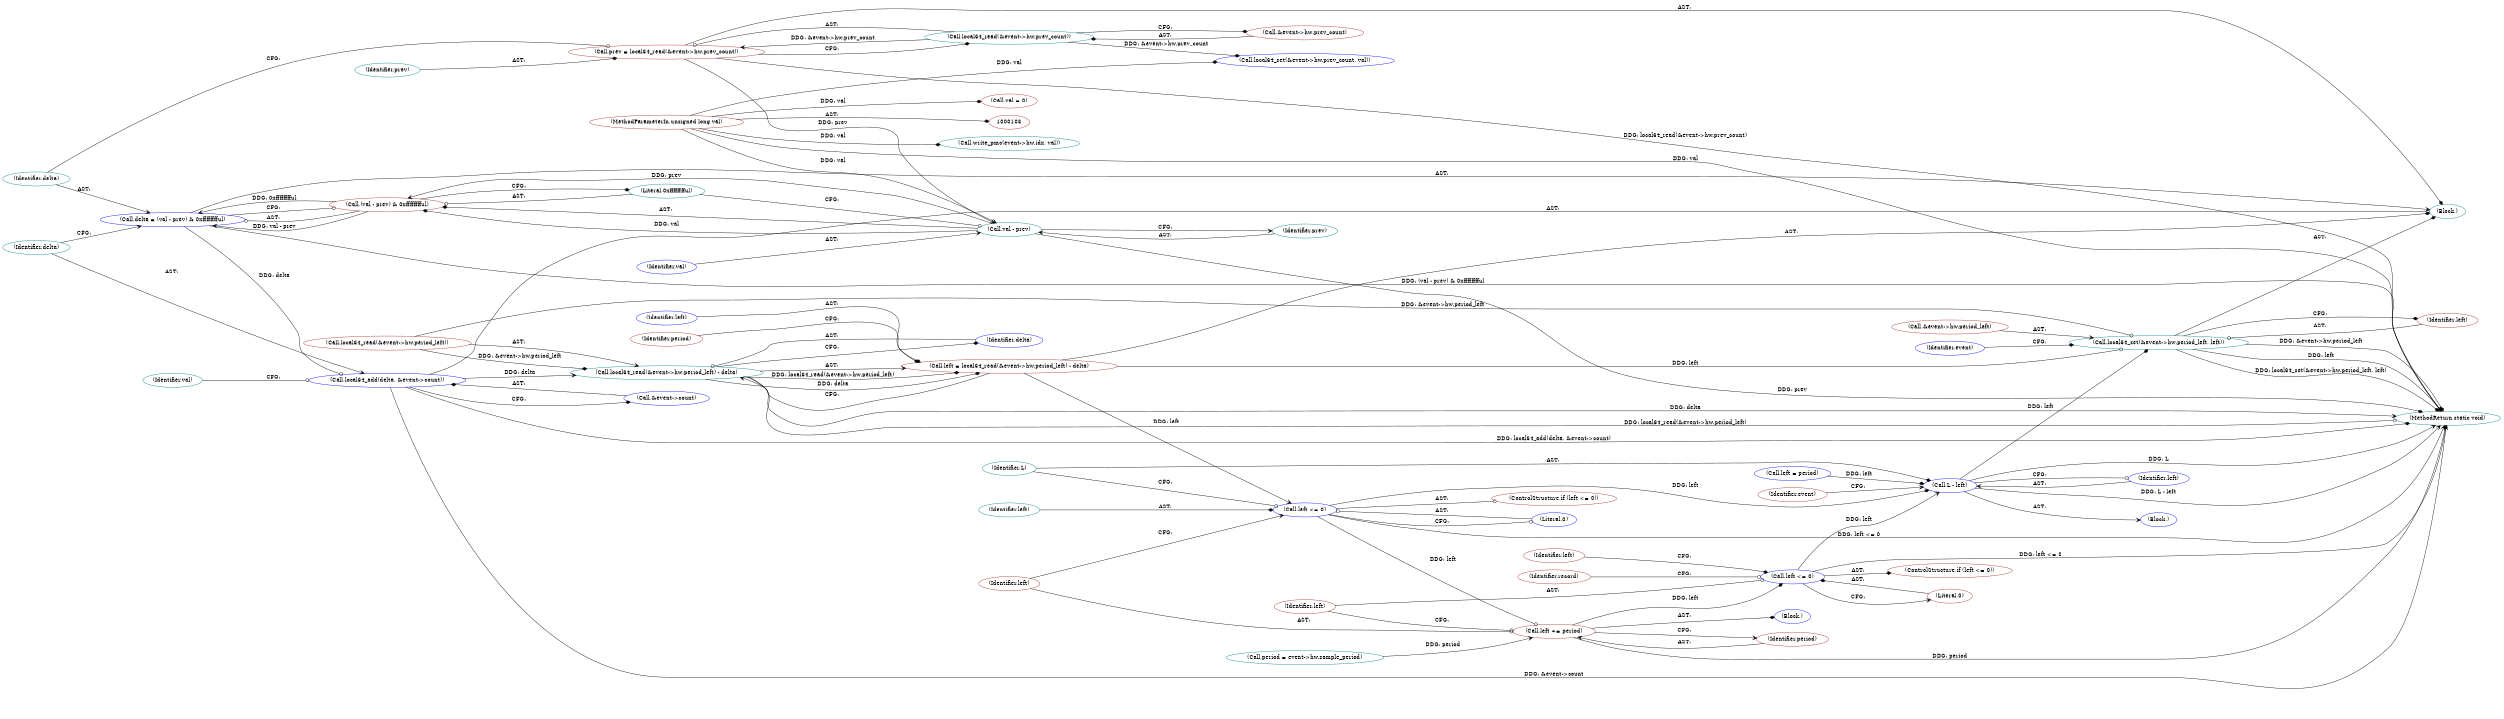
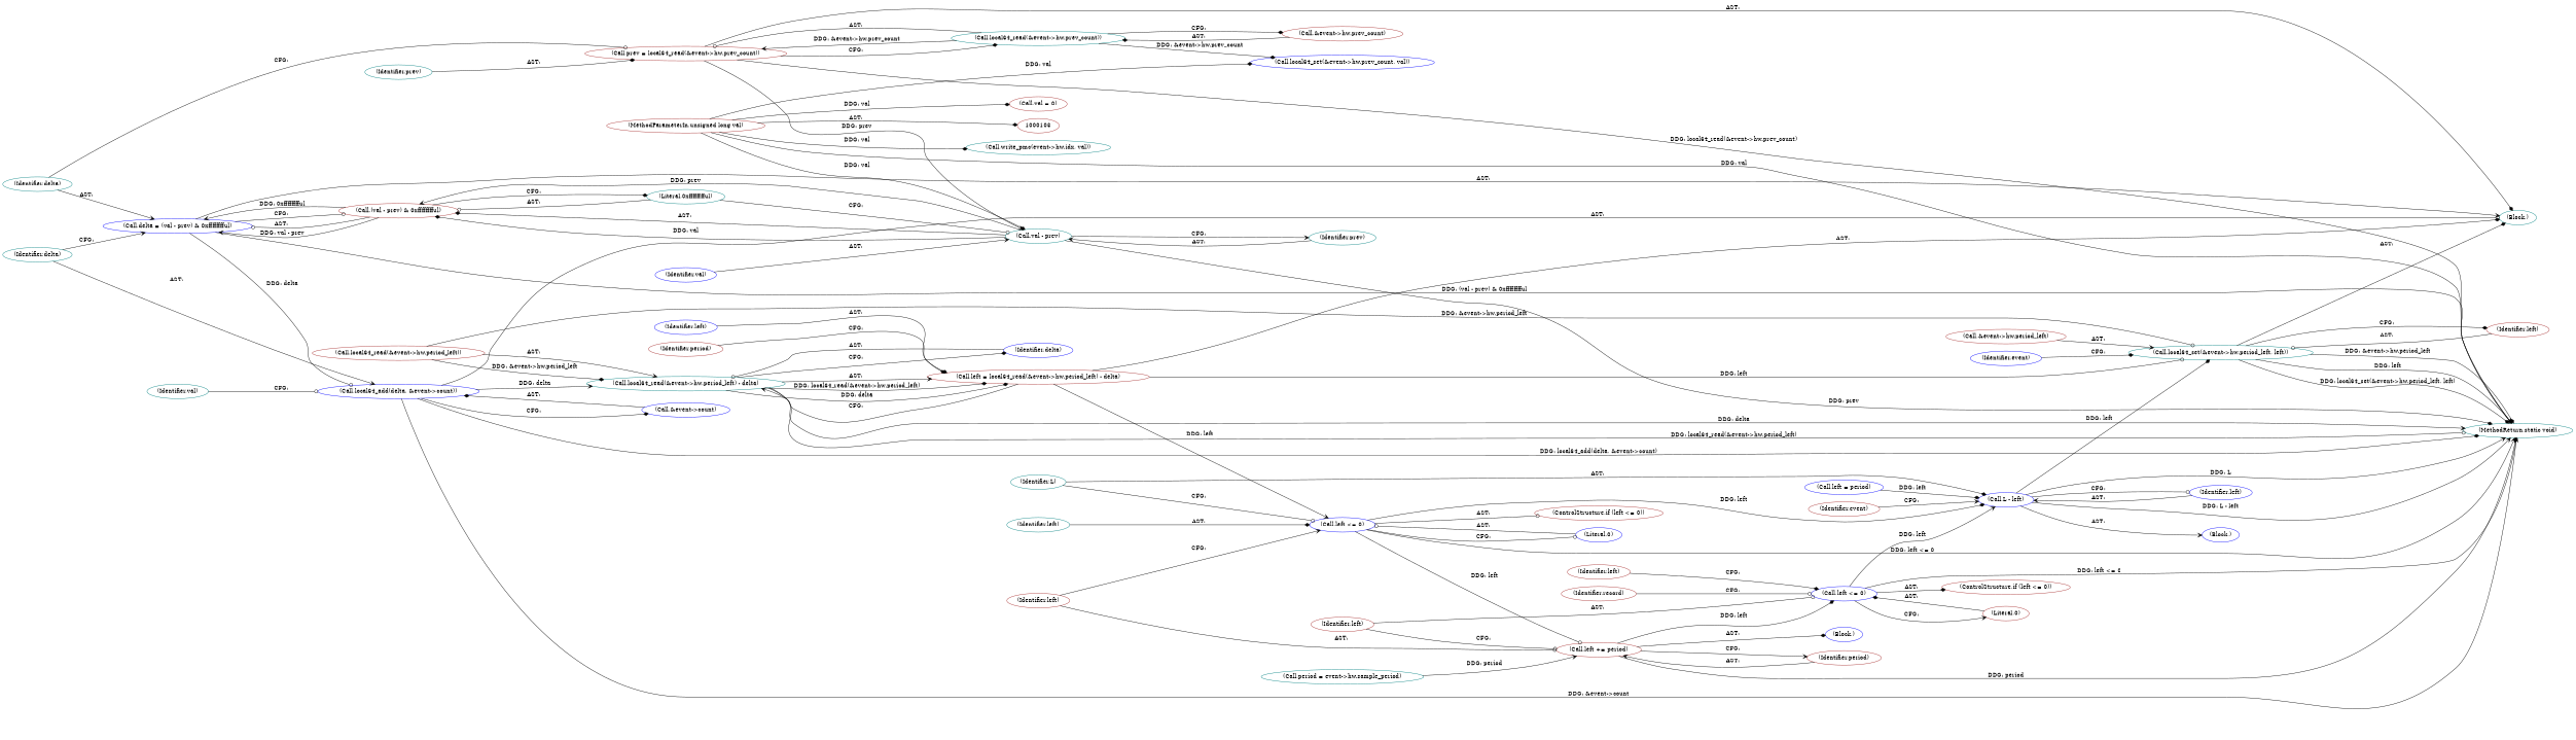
  digraph {
    rankdir=LR
    node [color=brown]
    edge [arrowhead=diamond]
    n1 [color=blue label="(Call,delta = (val - prev) & 0xfffffffful)"]
    n2 [label="(Call,(val - prev) & 0xfffffffful)"]
    n3 [color=blue label="(Call,local64_add(delta, &event->count))"]
    n4 [color=teal label="(MethodReturn,static void)"]
    n5 [color=teal label="(Block,)"]
    n6 [color=teal label="(Literal,0xfffffffful)"]
    n7 [color=teal label="(Call,local64_read(&event->hw.period_left) - delta)"]
    n8 [color=blue label="(Call,&event->count)"]
    n9 [color=teal label="(Call,val - prev)"]
    n10 [color=teal label="(Identifier,prev)"]
    n11 [label="(MethodParameterIn,unsigned long val)"]
    n12 [color=teal label="(Call,write_pmc(event->hw.idx, val))"]
    n13 [color=blue label="(Call,local64_set(&event->hw.prev_count, val))"]
    n14 [label="(Call,val = 0)"]
    1000103
    n16 [label="(Call,prev = local64_read(&event->hw.prev_count))"]
    n17 [color=teal label="(Call,local64_read(&event->hw.prev_count))"]
    n18 [label="(Call,&event->hw.prev_count)"]
    n19 [label="(Call,left = local64_read(&event->hw.period_left) - delta)"]
    n20 [color=blue label="(Identifier,delta)"]
    n21 [color=blue label="(Call,left <= 0)"]
    n22 [color=teal label="(Call,local64_set(&event->hw.period_left, left))"]
    n23 [label="(Call,left += period)"]
    n24 [color=blue label="(Call,L - left)"]
    n25 [color=blue label="(Literal,0)"]
    n26 [label="(ControlStructure,if (left <= 0))"]
    n27 [label="(Identifier,left)"]
    n28 [color=blue label="(Call,left <= 0)"]
    n29 [label="(Identifier,period)"]
    n30 [color=blue label="(Block,)"]
    n31 [color=blue label="(Block,)"]
    n32 [color=blue label="(Identifier,left)"]
    n33 [label="(Literal,0)"]
    n34 [label="(ControlStructure,if (left <= 0))"]
    n35 [label="(Identifier,left)"]
    n36 [color=teal label="(Call,period = event->hw.sample_period)"]
    n37 [color=teal label="(Identifier,val)"]
    n38 [color=blue label="(Identifier,event)"]
    n39 [color=teal label="(Identifier,delta)"]
    n40 [color=blue label="(Identifier,left)"]
    n41 [color=teal label="(Identifier,prev)"]
    n42 [color=blue label="(Call,left = period)"]
    n43 [color=teal label="(Identifier,delta)"]
    n44 [label="(Call,local64_read(&event->hw.period_left))"]
    n45 [label="(Call,&event->hw.period_left)"]
    n46 [label="(Identifier,left)"]
    n47 [label="(Identifier,record)"]
    n48 [label="(Identifier,left)"]
    n49 [label="(Identifier,event)"]
    n50 [color=teal label="(Identifier,left)"]
    n51 [label="(Identifier,period)"]
    n52 [color=teal label="(Identifier,L)"]
    n53 [color=blue label="(Identifier,val)"]
    n1 -> n2 [arrowhead=odot label="CFG: "]
    n1 -> n3 [arrowhead=odot label="DDG: delta"]
    n1 -> n4 [label="DDG: (val - prev) & 0xfffffffful"]
    n1 -> n5 [arrowhead=vee label="AST: "]
    n2 -> n1 [arrowhead=odot label="AST: "]
    n2 -> n1 [arrowhead=vee label="DDG: val - prev"]
    n2 -> n1 [arrowhead=vee label="DDG: 0xfffffffful"]
    n2 -> n6 [label="CFG: "]
    n3 -> n4 [label="DDG: local64_add(delta, &event->count)"]
    n3 -> n4 [arrowhead=vee label="DDG: &event->count"]
    n3 -> n5 [arrowhead=odot label="AST: "]
    n3 -> n7 [arrowhead=vee label="DDG: delta"]
    n3 -> n8 [label="CFG: "]
    n6 -> n2 [arrowhead=odot label="AST: "]
    n6 -> n9 [arrowhead=odot label="CFG: "]
    n7 -> n4 [arrowhead=odot label="DDG: local64_read(&event->hw.period_left)"]
    n7 -> n4 [arrowhead=vee label="DDG: delta"]
    n7 -> n19 [arrowhead=vee label="AST: "]
    n7 -> n19 [label="DDG: local64_read(&event->hw.period_left)"]
    n7 -> n19 [label="DDG: delta"]
    n7 -> n20 [label="CFG: "]
    n8 -> n3 [label="AST: "]
    n9 -> n2 [label="AST: "]
    n9 -> n2 [label="DDG: val"]
    n9 -> n2 [arrowhead=vee label="DDG: prev"]
    n9 -> n4 [label="DDG: prev"]
    n9 -> n10 [arrowhead=vee label="CFG: "]
    n10 -> n9 [arrowhead=vee label="AST: "]
    n11 -> n4 [arrowhead=vee label="DDG: val"]
-   n11 -> n9 [arrowhead=vee label="DDG: val"]
+   n11 -> n9 [label="DDG: val"]
    n11 -> n12 [label="DDG: val"]
    n11 -> n13 [label="DDG: val"]
    n11 -> n14 [label="DDG: val"]
    n11 -> 1000103 [label="AST: "]
    n16 -> n4 [arrowhead=odot label="DDG: local64_read(&event->hw.prev_count)"]
    n16 -> n5 [label="AST: "]
    n16 -> n9 [arrowhead=vee label="DDG: prev"]
    n16 -> n17 [label="CFG: "]
    n17 -> n13 [label="DDG: &event->hw.prev_count"]
    n17 -> n16 [arrowhead=odot label="AST: "]
    n17 -> n16 [arrowhead=vee label="DDG: &event->hw.prev_count"]
    n17 -> n18 [label="CFG: "]
    n18 -> n17 [label="AST: "]
    n19 -> n5 [label="AST: "]
    n19 -> n7 [arrowhead=vee label="CFG: "]
    n19 -> n21 [arrowhead=vee label="DDG: left"]
    n19 -> n22 [arrowhead=odot label="DDG: left"]
    n20 -> n7 [arrowhead=odot label="AST: "]
    n21 -> n4 [arrowhead=vee label="DDG: left <= 0"]
    n21 -> n23 [arrowhead=odot label="DDG: left"]
    n21 -> n24 [label="DDG: left"]
    n21 -> n25 [arrowhead=odot label="CFG: "]
    n21 -> n26 [arrowhead=odot label="AST: "]
    n22 -> n4 [label="DDG: &event->hw.period_left"]
    n22 -> n4 [arrowhead=vee label="DDG: left"]
    n22 -> n4 [label="DDG: local64_set(&event->hw.period_left, left)"]
    n22 -> n5 [label="AST: "]
    n22 -> n27 [label="CFG: "]
    n23 -> n4 [label="DDG: period"]
    n23 -> n28 [label="DDG: left"]
    n23 -> n29 [arrowhead=vee label="CFG: "]
    n23 -> n30 [label="AST: "]
    n24 -> n4 [arrowhead=vee label="DDG: L"]
    n24 -> n4 [arrowhead=vee label="DDG: L - left"]
    n24 -> n22 [label="DDG: left"]
    n24 -> n31 [arrowhead=vee label="AST: "]
    n24 -> n32 [arrowhead=odot label="CFG: "]
    n25 -> n21 [arrowhead=odot label="AST: "]
    n27 -> n22 [arrowhead=odot label="AST: "]
    n28 -> n4 [arrowhead=odot label="DDG: left <= 0"]
    n28 -> n24 [arrowhead=vee label="DDG: left"]
    n28 -> n33 [arrowhead=vee label="CFG: "]
    n28 -> n34 [label="AST: "]
    n29 -> n23 [arrowhead=vee label="AST: "]
    n32 -> n24 [arrowhead=vee label="AST: "]
    n33 -> n28 [label="AST: "]
    n35 -> n23 [arrowhead=odot label="CFG: "]
    n35 -> n28 [arrowhead=odot label="AST: "]
    n36 -> n23 [arrowhead=vee label="DDG: period"]
    n37 -> n3 [arrowhead=odot label="CFG: "]
    n38 -> n22 [label="CFG: "]
    n39 -> n1 [arrowhead=vee label="CFG: "]
    n39 -> n3 [arrowhead=vee label="AST: "]
    n40 -> n19 [label="AST: "]
    n41 -> n16 [label="AST: "]
    n42 -> n24 [label="DDG: left"]
    n43 -> n1 [arrowhead=vee label="AST: "]
    n43 -> n16 [arrowhead=odot label="CFG: "]
    n44 -> n7 [arrowhead=vee label="AST: "]
    n44 -> n7 [label="DDG: &event->hw.period_left"]
    n44 -> n22 [arrowhead=odot label="DDG: &event->hw.period_left"]
    n45 -> n22 [arrowhead=vee label="AST: "]
    n46 -> n28 [label="CFG: "]
    n47 -> n28 [arrowhead=odot label="CFG: "]
    n48 -> n21 [arrowhead=vee label="CFG: "]
    n48 -> n23 [arrowhead=odot label="AST: "]
    n49 -> n24 [arrowhead=vee label="CFG: "]
    n50 -> n21 [label="AST: "]
    n51 -> n19 [label="CFG: "]
    n52 -> n21 [arrowhead=odot label="CFG: "]
    n52 -> n24 [label="AST: "]
    n53 -> n9 [arrowhead=vee label="AST: "]
  }
